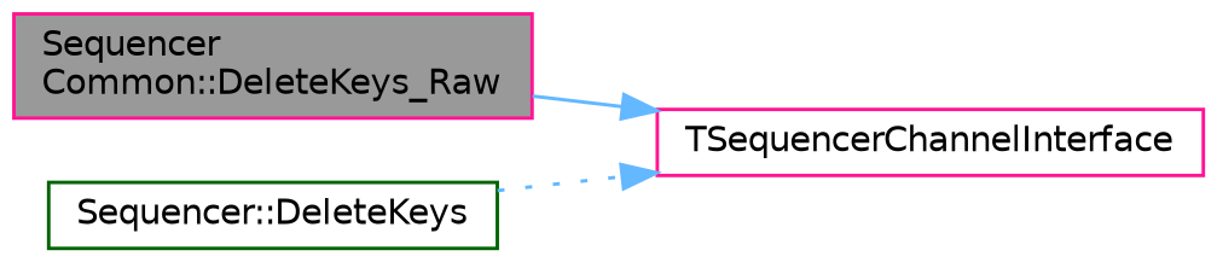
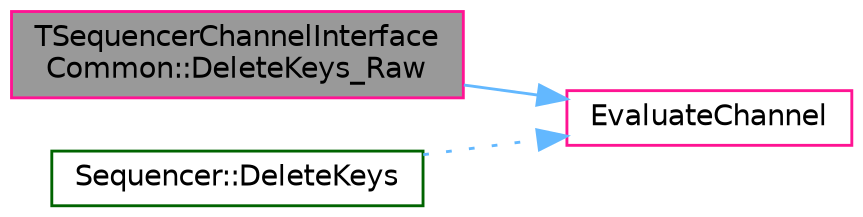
  digraph {
    rankdir=LR
    node [color=deeppink fillcolor=white fontname=Helvetica fontsize=10 shape=box style=filled]
    edge [color=steelblue1 fontname=Helvetica fontsize=10 labelfontname=Helvetica labelfontsize=10]
-   n1 [fillcolor=grey60 fontcolor=black height=0.2 label="Sequencer\lCommon::DeleteKeys_Raw" width=0.4]
-   n2 [height=0.2 label=TSequencerChannelInterface width=0.4]
+   n1 [fillcolor=grey60 fontcolor=black height=0.2 label="TSequencerChannelInterface\lCommon::DeleteKeys_Raw" width=0.4]
+   n2 [height=0.2 label=EvaluateChannel width=0.4]
    n3 [color=darkgreen height=0.2 label="Sequencer::DeleteKeys" width=0.4]
    n1 -> n2 [style=solid]
    n3 -> n2 [style=dotted]
  }
